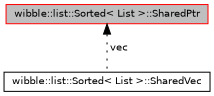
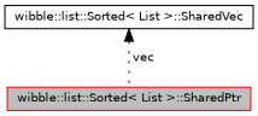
  digraph {
    node [fontname=Helvetica fontsize=10 shape=record style=filled]
    n1 [color=red fillcolor=grey75 fontcolor=black height=0.2 label="wibble::list::Sorted\< List \>::SharedPtr" width=0.4]
    n2 [color=black fillcolor=white height=0.2 label="wibble::list::Sorted\< List \>::SharedVec" width=0.4]
-   n1 -> n2 [color=black dir=back fontname=Helvetica fontsize=10 label=" vec" labelfontname=Helvetica labelfontsize=10 style=dotted]
+   n2 -> n1 [color=black dir=back fontname=Helvetica fontsize=10 label=" vec" labelfontname=Helvetica labelfontsize=10 style=dotted]
  }
